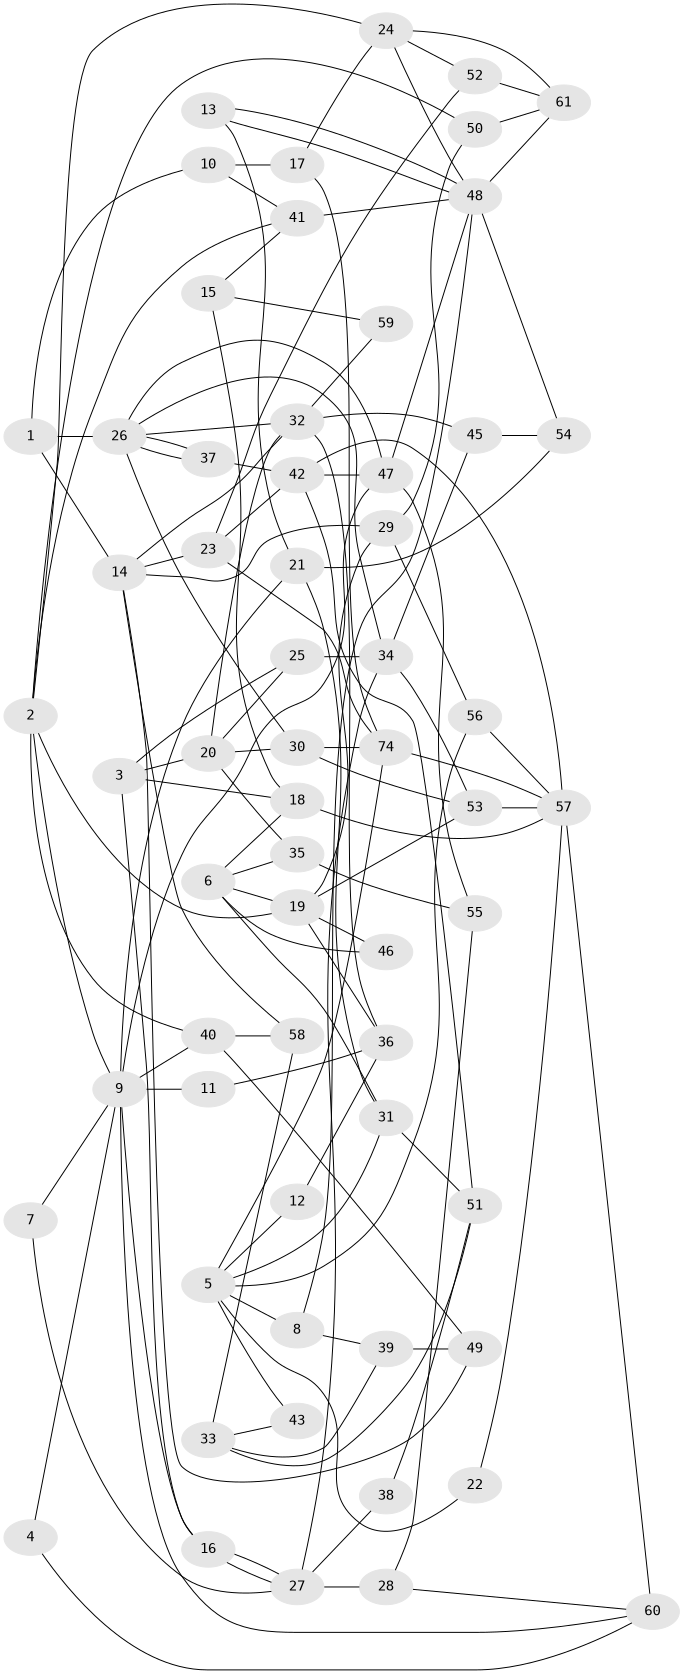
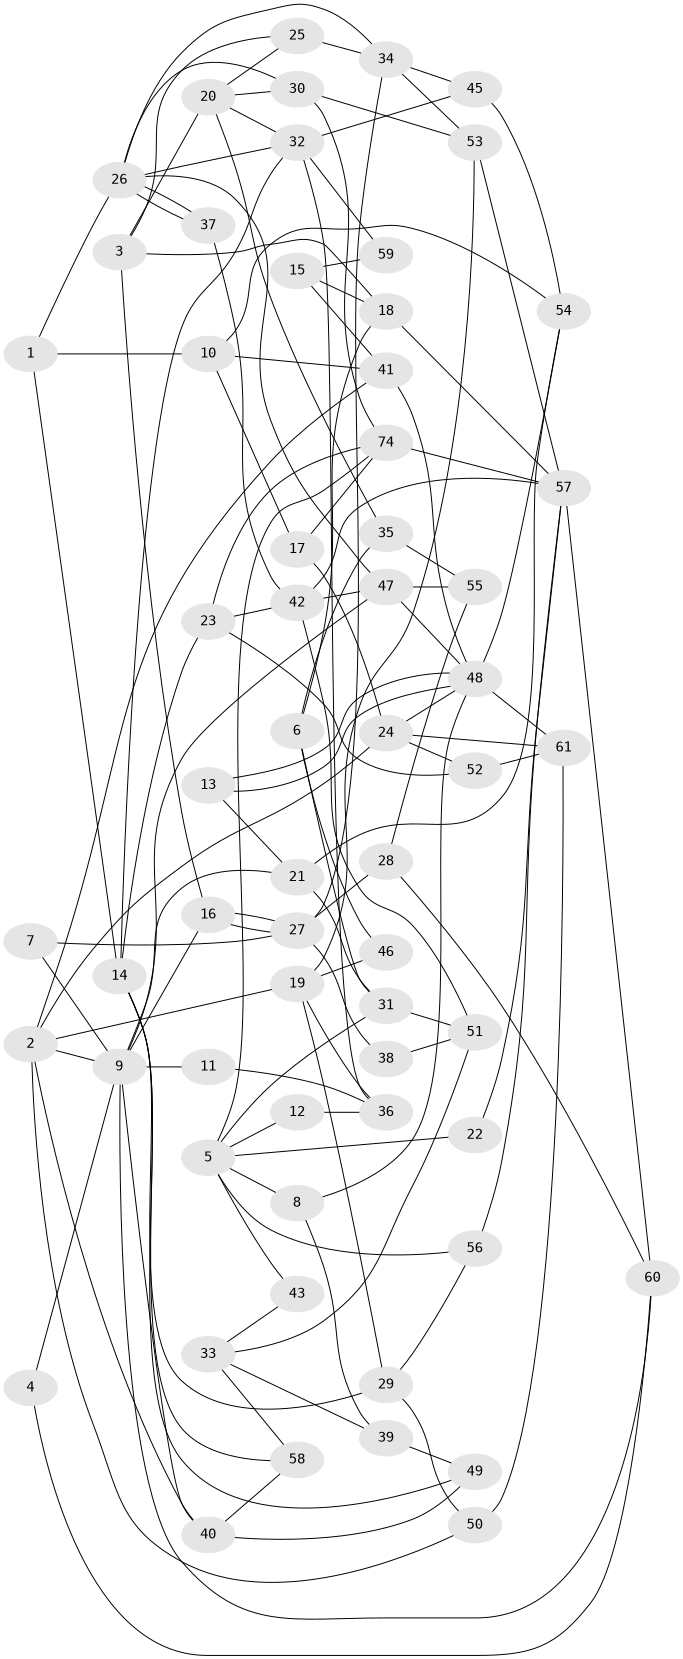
  graph {
    fontname="DejaVu Sans Mono"
    rankdir=LR
    node [color=gray90 fontname="DejaVu Sans Mono" style=filled]
    edge [fontname="DejaVu Sans Mono"]
    1
    10
    14
    26
    41
    17
    54
    23
    29
    32
    49
    58
    47
    30
    34
    37
    2
    9
    19
    24
    40
    50
    16
    60
    11
    21
    46
    36
    53
    48
    52
    61
    3
    18
    20
    25
    27
    57
    35
    4
    5
    8
    12
    22
    31
    43
    n47 [label=74]
    56
    39
    51
    6
    55
    7
    28
    38
    13
    42
    59
    45
    15
    33
    1 -- 10
    1 -- 14
    1 -- 26
    10 -- 41
    10 -- 17
+   10 -- 54
    14 -- 23
    14 -- 29
    14 -- 32
    14 -- 49
    14 -- 58
    26 -- 32
    26 -- 47
    26 -- 30
    26 -- 34
    26 -- 37
    26 -- 37
    41 -- 48
    17 -- 24
    17 -- n47
    23 -- 52
    23 -- n47
    23 -- 42
    29 -- 50
    29 -- 56
    32 -- 36
    32 -- 59
    32 -- 45
    47 -- 48
    47 -- 55
    30 -- 53
    30 -- n47
    34 -- 53
    34 -- 45
    37 -- 42
    2 -- 41
    2 -- 9
    2 -- 19
    2 -- 24
    2 -- 40
    2 -- 50
    9 -- 47
    9 -- 40
    9 -- 16
    9 -- 60
    9 -- 11
    9 -- 21
    19 -- 29
    19 -- 46
    19 -- 36
    19 -- 53
    24 -- 48
    24 -- 52
    24 -- 61
    40 -- 49
    40 -- 58
    50 -- 61
    16 -- 27
    16 -- 27
    11 -- 36
    21 -- 54
    21 -- 31
    53 -- 57
    48 -- 54
    48 -- 61
    52 -- 61
    3 -- 16
    3 -- 18
    3 -- 20
    3 -- 25
    18 -- 57
    20 -- 32
    20 -- 30
    20 -- 25
    20 -- 35
    25 -- 34
    27 -- 34
    27 -- 28
    27 -- 38
    57 -- 60
    35 -- 55
    4 -- 9
    4 -- 60
    5 -- 8
    5 -- 12
    5 -- 22
    5 -- 31
    5 -- 43
    5 -- n47
    5 -- 56
    8 -- 48
    8 -- 39
    12 -- 36
    22 -- 57
    31 -- 51
    n47 -- 57
    56 -- 57
    39 -- 49
-   6 -- 19
    6 -- 46
    6 -- 18
    6 -- 35
    6 -- 31
    7 -- 9
    7 -- 27
    28 -- 60
    28 -- 55
    38 -- 51
    13 -- 21
    13 -- 48
    13 -- 48
    42 -- 47
    42 -- 57
    42 -- 51
    45 -- 54
    15 -- 41
    15 -- 18
    15 -- 59
    33 -- 58
    33 -- 43
    33 -- 39
    33 -- 51
  }
